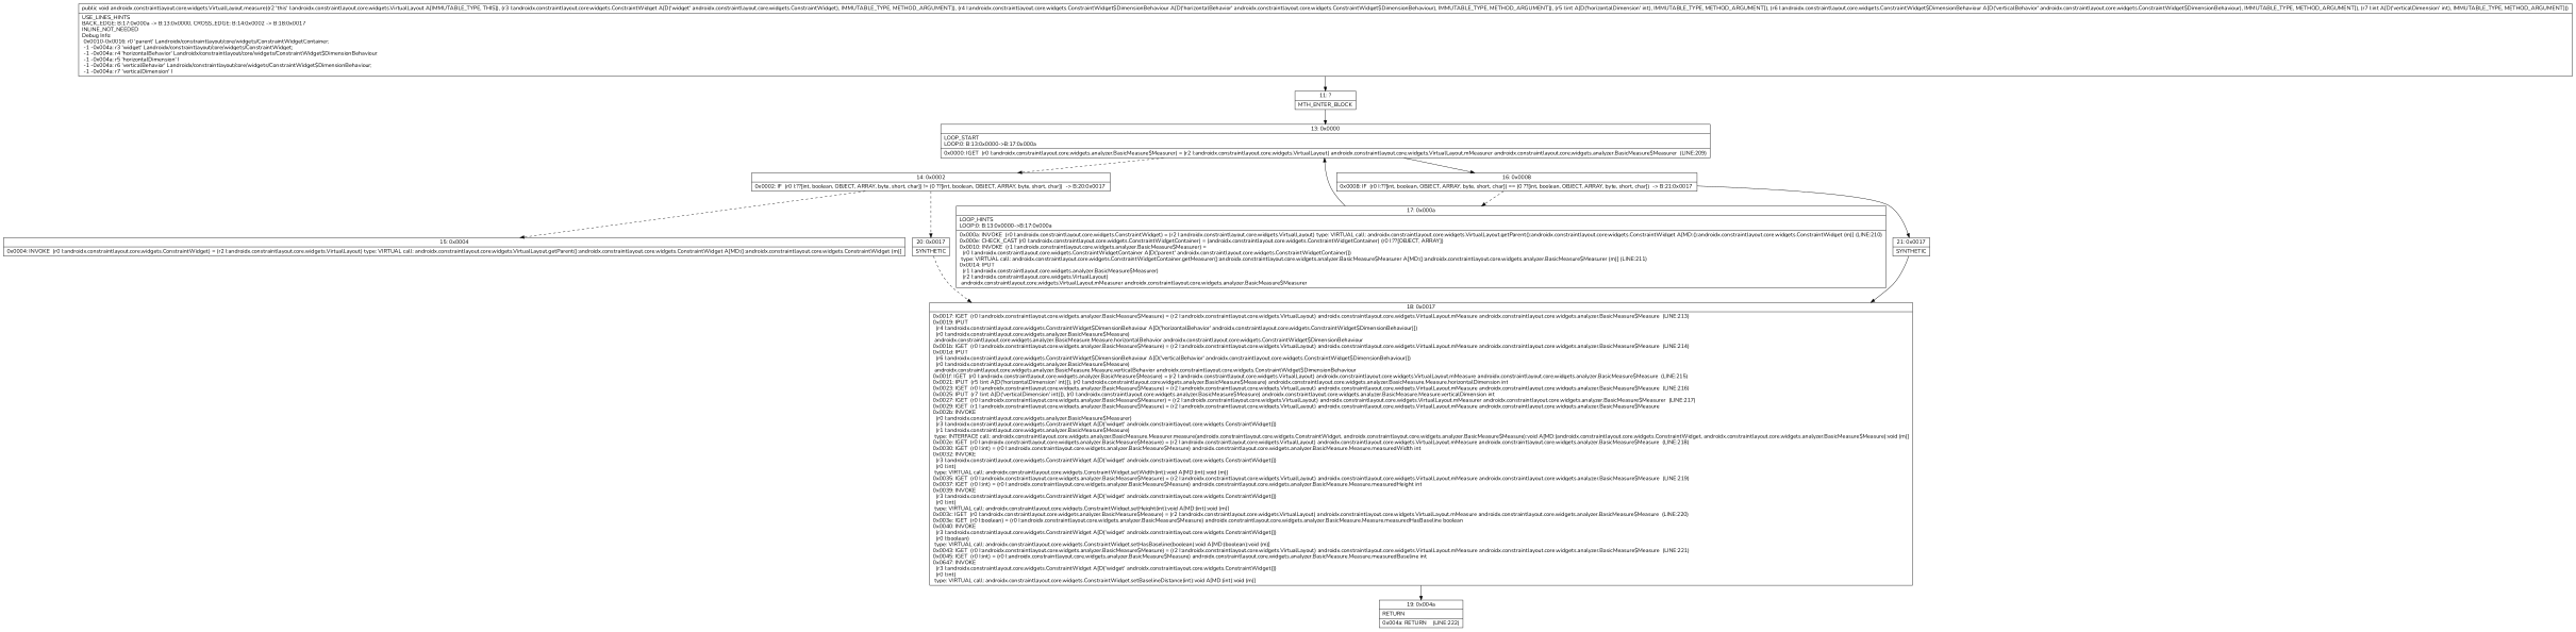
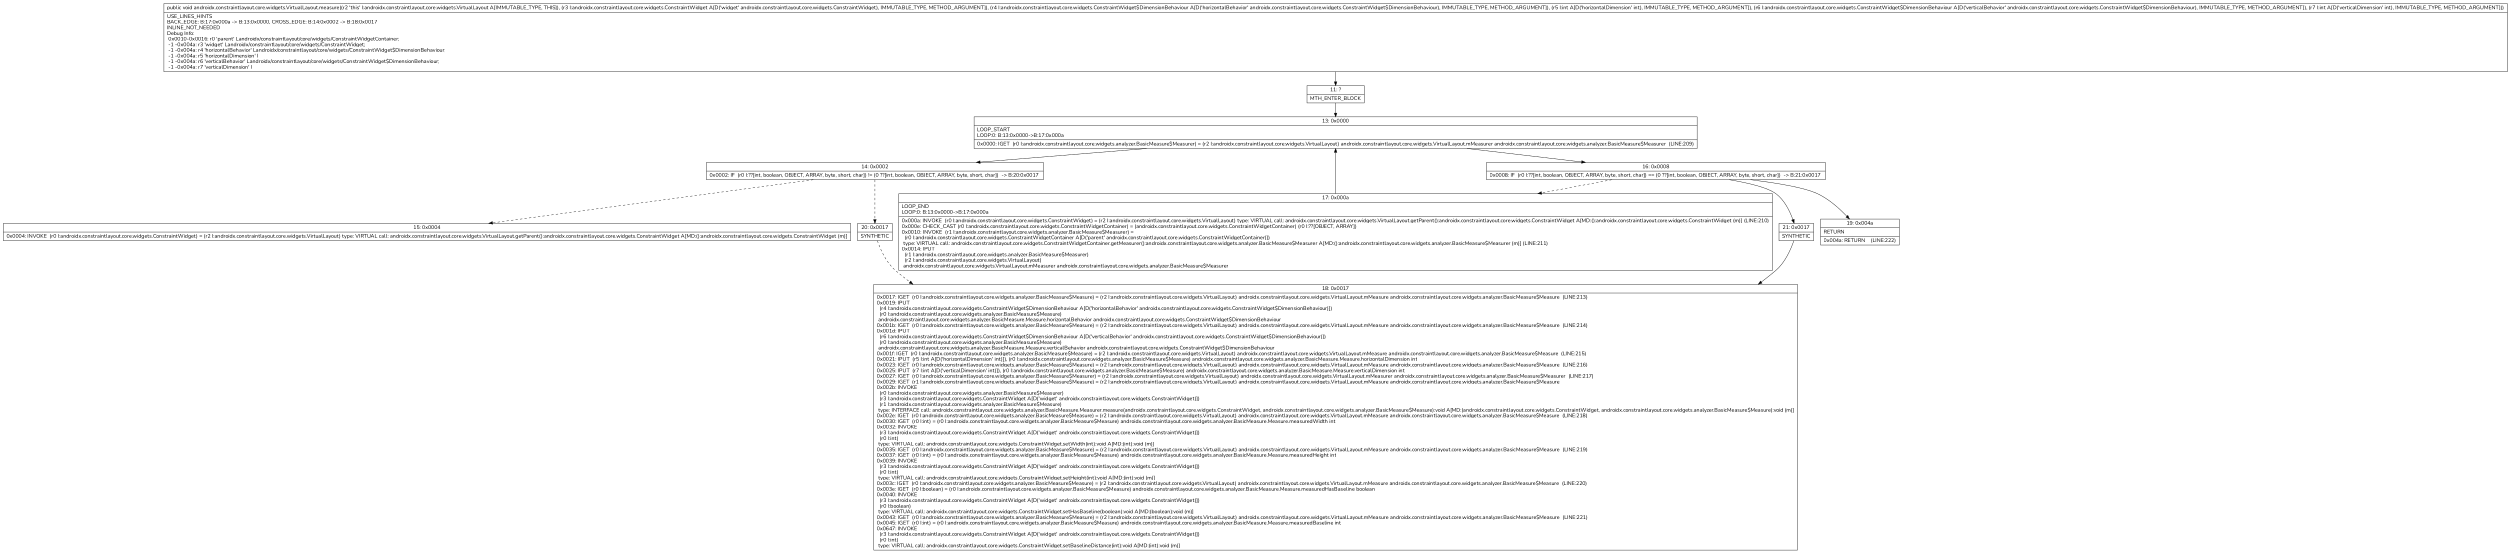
  digraph {
    fontname=Nunito
    node [fontname=Nunito shape=record]
    edge [fontname=Nunito]
    n1 [label="{11\:\ ?|MTH_ENTER_BLOCK\l}"]
    n2 [label="{13\:\ 0x0000|LOOP_START\lLOOP:0: B:13:0x0000\-\>B:17:0x000a\l|0x0000: IGET  (r0 I:androidx.constraintlayout.core.widgets.analyzer.BasicMeasure$Measurer) = (r2 I:androidx.constraintlayout.core.widgets.VirtualLayout) androidx.constraintlayout.core.widgets.VirtualLayout.mMeasurer androidx.constraintlayout.core.widgets.analyzer.BasicMeasure$Measurer  (LINE:209)\l}"]
    n3 [label="{14\:\ 0x0002|0x0002: IF  (r0 I:??[int, boolean, OBJECT, ARRAY, byte, short, char]) != (0 ??[int, boolean, OBJECT, ARRAY, byte, short, char])  \-\> B:20:0x0017 \l}"]
    n4 [label="{16\:\ 0x0008|0x0008: IF  (r0 I:??[int, boolean, OBJECT, ARRAY, byte, short, char]) == (0 ??[int, boolean, OBJECT, ARRAY, byte, short, char])  \-\> B:21:0x0017 \l}"]
    n5 [label="{15\:\ 0x0004|0x0004: INVOKE  (r0 I:androidx.constraintlayout.core.widgets.ConstraintWidget) = (r2 I:androidx.constraintlayout.core.widgets.VirtualLayout) type: VIRTUAL call: androidx.constraintlayout.core.widgets.VirtualLayout.getParent():androidx.constraintlayout.core.widgets.ConstraintWidget A[MD:():androidx.constraintlayout.core.widgets.ConstraintWidget (m)]\l}"]
    n6 [label="{20\:\ 0x0017|SYNTHETIC\l}"]
    n7 [label="{18\:\ 0x0017|0x0017: IGET  (r0 I:androidx.constraintlayout.core.widgets.analyzer.BasicMeasure$Measure) = (r2 I:androidx.constraintlayout.core.widgets.VirtualLayout) androidx.constraintlayout.core.widgets.VirtualLayout.mMeasure androidx.constraintlayout.core.widgets.analyzer.BasicMeasure$Measure  (LINE:213)\l0x0019: IPUT  \l  (r4 I:androidx.constraintlayout.core.widgets.ConstraintWidget$DimensionBehaviour A[D('horizontalBehavior' androidx.constraintlayout.core.widgets.ConstraintWidget$DimensionBehaviour)])\l  (r0 I:androidx.constraintlayout.core.widgets.analyzer.BasicMeasure$Measure)\l androidx.constraintlayout.core.widgets.analyzer.BasicMeasure.Measure.horizontalBehavior androidx.constraintlayout.core.widgets.ConstraintWidget$DimensionBehaviour \l0x001b: IGET  (r0 I:androidx.constraintlayout.core.widgets.analyzer.BasicMeasure$Measure) = (r2 I:androidx.constraintlayout.core.widgets.VirtualLayout) androidx.constraintlayout.core.widgets.VirtualLayout.mMeasure androidx.constraintlayout.core.widgets.analyzer.BasicMeasure$Measure  (LINE:214)\l0x001d: IPUT  \l  (r6 I:androidx.constraintlayout.core.widgets.ConstraintWidget$DimensionBehaviour A[D('verticalBehavior' androidx.constraintlayout.core.widgets.ConstraintWidget$DimensionBehaviour)])\l  (r0 I:androidx.constraintlayout.core.widgets.analyzer.BasicMeasure$Measure)\l androidx.constraintlayout.core.widgets.analyzer.BasicMeasure.Measure.verticalBehavior androidx.constraintlayout.core.widgets.ConstraintWidget$DimensionBehaviour \l0x001f: IGET  (r0 I:androidx.constraintlayout.core.widgets.analyzer.BasicMeasure$Measure) = (r2 I:androidx.constraintlayout.core.widgets.VirtualLayout) androidx.constraintlayout.core.widgets.VirtualLayout.mMeasure androidx.constraintlayout.core.widgets.analyzer.BasicMeasure$Measure  (LINE:215)\l0x0021: IPUT  (r5 I:int A[D('horizontalDimension' int)]), (r0 I:androidx.constraintlayout.core.widgets.analyzer.BasicMeasure$Measure) androidx.constraintlayout.core.widgets.analyzer.BasicMeasure.Measure.horizontalDimension int \l0x0023: IGET  (r0 I:androidx.constraintlayout.core.widgets.analyzer.BasicMeasure$Measure) = (r2 I:androidx.constraintlayout.core.widgets.VirtualLayout) androidx.constraintlayout.core.widgets.VirtualLayout.mMeasure androidx.constraintlayout.core.widgets.analyzer.BasicMeasure$Measure  (LINE:216)\l0x0025: IPUT  (r7 I:int A[D('verticalDimension' int)]), (r0 I:androidx.constraintlayout.core.widgets.analyzer.BasicMeasure$Measure) androidx.constraintlayout.core.widgets.analyzer.BasicMeasure.Measure.verticalDimension int \l0x0027: IGET  (r0 I:androidx.constraintlayout.core.widgets.analyzer.BasicMeasure$Measurer) = (r2 I:androidx.constraintlayout.core.widgets.VirtualLayout) androidx.constraintlayout.core.widgets.VirtualLayout.mMeasurer androidx.constraintlayout.core.widgets.analyzer.BasicMeasure$Measurer  (LINE:217)\l0x0029: IGET  (r1 I:androidx.constraintlayout.core.widgets.analyzer.BasicMeasure$Measure) = (r2 I:androidx.constraintlayout.core.widgets.VirtualLayout) androidx.constraintlayout.core.widgets.VirtualLayout.mMeasure androidx.constraintlayout.core.widgets.analyzer.BasicMeasure$Measure \l0x002b: INVOKE  \l  (r0 I:androidx.constraintlayout.core.widgets.analyzer.BasicMeasure$Measurer)\l  (r3 I:androidx.constraintlayout.core.widgets.ConstraintWidget A[D('widget' androidx.constraintlayout.core.widgets.ConstraintWidget)])\l  (r1 I:androidx.constraintlayout.core.widgets.analyzer.BasicMeasure$Measure)\l type: INTERFACE call: androidx.constraintlayout.core.widgets.analyzer.BasicMeasure.Measurer.measure(androidx.constraintlayout.core.widgets.ConstraintWidget, androidx.constraintlayout.core.widgets.analyzer.BasicMeasure$Measure):void A[MD:(androidx.constraintlayout.core.widgets.ConstraintWidget, androidx.constraintlayout.core.widgets.analyzer.BasicMeasure$Measure):void (m)]\l0x002e: IGET  (r0 I:androidx.constraintlayout.core.widgets.analyzer.BasicMeasure$Measure) = (r2 I:androidx.constraintlayout.core.widgets.VirtualLayout) androidx.constraintlayout.core.widgets.VirtualLayout.mMeasure androidx.constraintlayout.core.widgets.analyzer.BasicMeasure$Measure  (LINE:218)\l0x0030: IGET  (r0 I:int) = (r0 I:androidx.constraintlayout.core.widgets.analyzer.BasicMeasure$Measure) androidx.constraintlayout.core.widgets.analyzer.BasicMeasure.Measure.measuredWidth int \l0x0032: INVOKE  \l  (r3 I:androidx.constraintlayout.core.widgets.ConstraintWidget A[D('widget' androidx.constraintlayout.core.widgets.ConstraintWidget)])\l  (r0 I:int)\l type: VIRTUAL call: androidx.constraintlayout.core.widgets.ConstraintWidget.setWidth(int):void A[MD:(int):void (m)]\l0x0035: IGET  (r0 I:androidx.constraintlayout.core.widgets.analyzer.BasicMeasure$Measure) = (r2 I:androidx.constraintlayout.core.widgets.VirtualLayout) androidx.constraintlayout.core.widgets.VirtualLayout.mMeasure androidx.constraintlayout.core.widgets.analyzer.BasicMeasure$Measure  (LINE:219)\l0x0037: IGET  (r0 I:int) = (r0 I:androidx.constraintlayout.core.widgets.analyzer.BasicMeasure$Measure) androidx.constraintlayout.core.widgets.analyzer.BasicMeasure.Measure.measuredHeight int \l0x0039: INVOKE  \l  (r3 I:androidx.constraintlayout.core.widgets.ConstraintWidget A[D('widget' androidx.constraintlayout.core.widgets.ConstraintWidget)])\l  (r0 I:int)\l type: VIRTUAL call: androidx.constraintlayout.core.widgets.ConstraintWidget.setHeight(int):void A[MD:(int):void (m)]\l0x003c: IGET  (r0 I:androidx.constraintlayout.core.widgets.analyzer.BasicMeasure$Measure) = (r2 I:androidx.constraintlayout.core.widgets.VirtualLayout) androidx.constraintlayout.core.widgets.VirtualLayout.mMeasure androidx.constraintlayout.core.widgets.analyzer.BasicMeasure$Measure  (LINE:220)\l0x003e: IGET  (r0 I:boolean) = (r0 I:androidx.constraintlayout.core.widgets.analyzer.BasicMeasure$Measure) androidx.constraintlayout.core.widgets.analyzer.BasicMeasure.Measure.measuredHasBaseline boolean \l0x0040: INVOKE  \l  (r3 I:androidx.constraintlayout.core.widgets.ConstraintWidget A[D('widget' androidx.constraintlayout.core.widgets.ConstraintWidget)])\l  (r0 I:boolean)\l type: VIRTUAL call: androidx.constraintlayout.core.widgets.ConstraintWidget.setHasBaseline(boolean):void A[MD:(boolean):void (m)]\l0x0043: IGET  (r0 I:androidx.constraintlayout.core.widgets.analyzer.BasicMeasure$Measure) = (r2 I:androidx.constraintlayout.core.widgets.VirtualLayout) androidx.constraintlayout.core.widgets.VirtualLayout.mMeasure androidx.constraintlayout.core.widgets.analyzer.BasicMeasure$Measure  (LINE:221)\l0x0045: IGET  (r0 I:int) = (r0 I:androidx.constraintlayout.core.widgets.analyzer.BasicMeasure$Measure) androidx.constraintlayout.core.widgets.analyzer.BasicMeasure.Measure.measuredBaseline int \l0x0647: INVOKE  \l  (r3 I:androidx.constraintlayout.core.widgets.ConstraintWidget A[D('widget' androidx.constraintlayout.core.widgets.ConstraintWidget)])\l  (r0 I:int)\l type: VIRTUAL call: androidx.constraintlayout.core.widgets.ConstraintWidget.setBaselineDistance(int):void A[MD:(int):void (m)]\l}"]
-   n8 [label="{17\:\ 0x000a|LOOP_HINTS\lLOOP:0: B:13:0x0000\-\>B:17:0x000a\l|0x000a: INVOKE  (r0 I:androidx.constraintlayout.core.widgets.ConstraintWidget) = (r2 I:androidx.constraintlayout.core.widgets.VirtualLayout) type: VIRTUAL call: androidx.constraintlayout.core.widgets.VirtualLayout.getParent():androidx.constraintlayout.core.widgets.ConstraintWidget A[MD:():androidx.constraintlayout.core.widgets.ConstraintWidget (m)] (LINE:210)\l0x000e: CHECK_CAST (r0 I:androidx.constraintlayout.core.widgets.ConstraintWidgetContainer) = (androidx.constraintlayout.core.widgets.ConstraintWidgetContainer) (r0 I:??[OBJECT, ARRAY]) \l0x0010: INVOKE  (r1 I:androidx.constraintlayout.core.widgets.analyzer.BasicMeasure$Measurer) = \l  (r0 I:androidx.constraintlayout.core.widgets.ConstraintWidgetContainer A[D('parent' androidx.constraintlayout.core.widgets.ConstraintWidgetContainer)])\l type: VIRTUAL call: androidx.constraintlayout.core.widgets.ConstraintWidgetContainer.getMeasurer():androidx.constraintlayout.core.widgets.analyzer.BasicMeasure$Measurer A[MD:():androidx.constraintlayout.core.widgets.analyzer.BasicMeasure$Measurer (m)] (LINE:211)\l0x0014: IPUT  \l  (r1 I:androidx.constraintlayout.core.widgets.analyzer.BasicMeasure$Measurer)\l  (r2 I:androidx.constraintlayout.core.widgets.VirtualLayout)\l androidx.constraintlayout.core.widgets.VirtualLayout.mMeasurer androidx.constraintlayout.core.widgets.analyzer.BasicMeasure$Measurer \l}"]
+   n8 [label="{17\:\ 0x000a|LOOP_END\lLOOP:0: B:13:0x0000\-\>B:17:0x000a\l|0x000a: INVOKE  (r0 I:androidx.constraintlayout.core.widgets.ConstraintWidget) = (r2 I:androidx.constraintlayout.core.widgets.VirtualLayout) type: VIRTUAL call: androidx.constraintlayout.core.widgets.VirtualLayout.getParent():androidx.constraintlayout.core.widgets.ConstraintWidget A[MD:():androidx.constraintlayout.core.widgets.ConstraintWidget (m)] (LINE:210)\l0x000e: CHECK_CAST (r0 I:androidx.constraintlayout.core.widgets.ConstraintWidgetContainer) = (androidx.constraintlayout.core.widgets.ConstraintWidgetContainer) (r0 I:??[OBJECT, ARRAY]) \l0x0010: INVOKE  (r1 I:androidx.constraintlayout.core.widgets.analyzer.BasicMeasure$Measurer) = \l  (r0 I:androidx.constraintlayout.core.widgets.ConstraintWidgetContainer A[D('parent' androidx.constraintlayout.core.widgets.ConstraintWidgetContainer)])\l type: VIRTUAL call: androidx.constraintlayout.core.widgets.ConstraintWidgetContainer.getMeasurer():androidx.constraintlayout.core.widgets.analyzer.BasicMeasure$Measurer A[MD:():androidx.constraintlayout.core.widgets.analyzer.BasicMeasure$Measurer (m)] (LINE:211)\l0x0014: IPUT  \l  (r1 I:androidx.constraintlayout.core.widgets.analyzer.BasicMeasure$Measurer)\l  (r2 I:androidx.constraintlayout.core.widgets.VirtualLayout)\l androidx.constraintlayout.core.widgets.VirtualLayout.mMeasurer androidx.constraintlayout.core.widgets.analyzer.BasicMeasure$Measurer \l}"]
    n9 [label="{21\:\ 0x0017|SYNTHETIC\l}"]
    n10 [label="{19\:\ 0x004a|RETURN\l|0x004a: RETURN    (LINE:222)\l}"]
    n11 [label="{public void androidx.constraintlayout.core.widgets.VirtualLayout.measure((r2 'this' I:androidx.constraintlayout.core.widgets.VirtualLayout A[IMMUTABLE_TYPE, THIS]), (r3 I:androidx.constraintlayout.core.widgets.ConstraintWidget A[D('widget' androidx.constraintlayout.core.widgets.ConstraintWidget), IMMUTABLE_TYPE, METHOD_ARGUMENT]), (r4 I:androidx.constraintlayout.core.widgets.ConstraintWidget$DimensionBehaviour A[D('horizontalBehavior' androidx.constraintlayout.core.widgets.ConstraintWidget$DimensionBehaviour), IMMUTABLE_TYPE, METHOD_ARGUMENT]), (r5 I:int A[D('horizontalDimension' int), IMMUTABLE_TYPE, METHOD_ARGUMENT]), (r6 I:androidx.constraintlayout.core.widgets.ConstraintWidget$DimensionBehaviour A[D('verticalBehavior' androidx.constraintlayout.core.widgets.ConstraintWidget$DimensionBehaviour), IMMUTABLE_TYPE, METHOD_ARGUMENT]), (r7 I:int A[D('verticalDimension' int), IMMUTABLE_TYPE, METHOD_ARGUMENT]))  | USE_LINES_HINTS\lBACK_EDGE: B:17:0x000a \-\> B:13:0x0000, CROSS_EDGE: B:14:0x0002 \-\> B:18:0x0017\lINLINE_NOT_NEEDED\lDebug Info:\l  0x0010\-0x0016: r0 'parent' Landroidx\/constraintlayout\/core\/widgets\/ConstraintWidgetContainer;\l  \-1 \-0x004a: r3 'widget' Landroidx\/constraintlayout\/core\/widgets\/ConstraintWidget;\l  \-1 \-0x004a: r4 'horizontalBehavior' Landroidx\/constraintlayout\/core\/widgets\/ConstraintWidget$DimensionBehaviour;\l  \-1 \-0x004a: r5 'horizontalDimension' I\l  \-1 \-0x004a: r6 'verticalBehavior' Landroidx\/constraintlayout\/core\/widgets\/ConstraintWidget$DimensionBehaviour;\l  \-1 \-0x004a: r7 'verticalDimension' I\l}"]
    n1 -> n2
-   n2 -> n3 [style=dashed]
+   n2 -> n3
    n2 -> n4
    n3 -> n5 [style=dashed]
    n3 -> n6 [style=dashed]
    n4 -> n8 [style=dashed]
    n4 -> n9
    n6 -> n7 [style=dashed]
-   n7 -> n10
+   n4 -> n10
    n8 -> n2
    n9 -> n7
    n11 -> n1
  }
